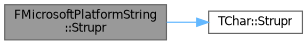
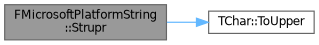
  digraph {
    rankdir=LR
    node [fontname=Helvetica fontsize=10 shape=box style=filled]
    n1 [color=gray40 fillcolor=grey60 fontcolor=black height=0.2 label="FMicrosoftPlatformString\l::Strupr" width=0.4]
-   n2 [color=grey40 fillcolor=white height=0.2 label="TChar::Strupr" width=0.4]
+   n2 [color=grey40 fillcolor=white height=0.2 label="TChar::ToUpper" width=0.4]
    n1 -> n2 [color=steelblue1 fontname=Helvetica fontsize=10 labelfontname=Helvetica labelfontsize=10 style=solid]
  }
